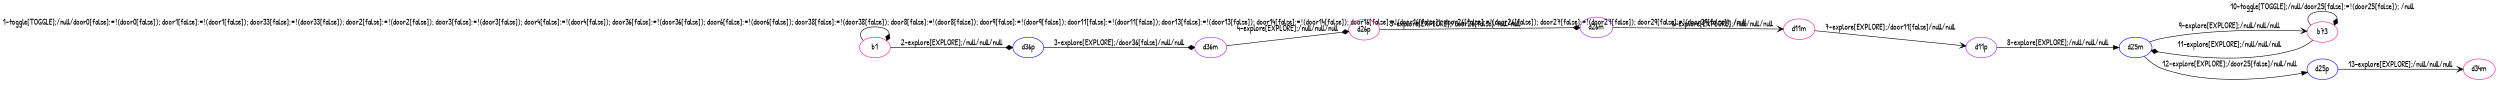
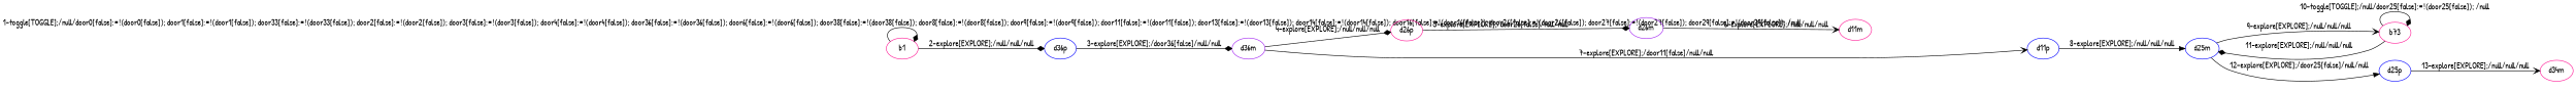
  digraph {
    fontname="Patrick Hand"
    rankdir=LR
    node [color=deeppink fontname="Patrick Hand"]
    edge [arrowhead=diamond fontname="Patrick Hand"]
    b1
    d36p [color=blue]
    d36m [color=purple]
    d26p
    d26m [color=purple]
    d11m
-   d11p [color=purple]
+   d11p [color=blue]
    d25m [color=blue]
    b73
    d25p [color=blue]
    d34m
    b1 -> b1 [label="1-toggle[TOGGLE];/null/door0[false]:=!(door0[false]); door1[false]:=!(door1[false]); door33[false]:=!(door33[false]); door2[false]:=!(door2[false]); door3[false]:=!(door3[false]); door4[false]:=!(door4[false]); door36[false]:=!(door36[false]); door6[false]:=!(door6[false]); door38[false]:=!(door38[false]); door8[false]:=!(door8[false]); door9[false]:=!(door9[false]); door11[false]:=!(door11[false]); door13[false]:=!(door13[false]); door14[false]:=!(door14[false]); door16[false]:=!(door16[false]); door26[false]:=!(door26[false]); door27[false]:=!(door27[false]); door29[false]:=!(door29[false]); /null"]
    b1 -> d36p [label="2-explore[EXPLORE];/null/null/null"]
    d36p -> d36m [label="3-explore[EXPLORE];/door36[false]/null/null"]
    d36m -> d26p [label="4-explore[EXPLORE];/null/null/null"]
    d26p -> d26m [label="5-explore[EXPLORE];/door26[false]/null/null"]
    d26m -> d11m [arrowhead=vee label="6-explore[EXPLORE];/null/null/null"]
-   d11m -> d11p [arrowhead=vee label="7-explore[EXPLORE];/door11[false]/null/null"]
+   d36m -> d11p [arrowhead=vee label="7-explore[EXPLORE];/door11[false]/null/null"]
    d11p -> d25m [arrowhead=normal label="8-explore[EXPLORE];/null/null/null"]
    d25m -> b73 [arrowhead=vee label="9-explore[EXPLORE];/null/null/null"]
    d25m -> d25p [arrowhead=normal label="12-explore[EXPLORE];/door25[false]/null/null"]
    b73 -> d25m [label="11-explore[EXPLORE];/null/null/null"]
    b73 -> b73 [label="10-toggle[TOGGLE];/null/door25[false]:=!(door25[false]); /null"]
    d25p -> d34m [arrowhead=vee label="13-explore[EXPLORE];/null/null/null"]
  }
